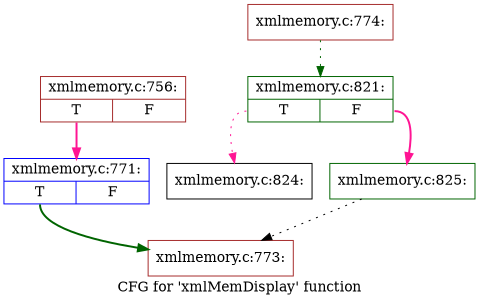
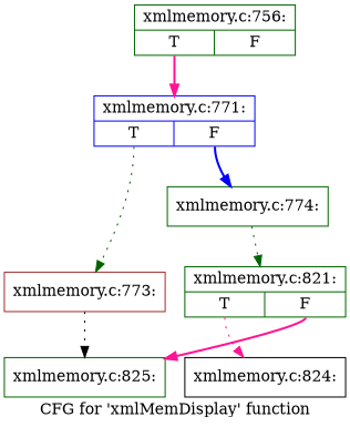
  digraph {
    label="CFG for 'xmlMemDisplay' function"
    node [color=brown shape=record]
    edge [color=deeppink style=dotted tailport=s0]
-   n1 [label="{xmlmemory.c:756:|{<s0>T|<s1>F}}"]
+   n1 [color=darkgreen label="{xmlmemory.c:756:|{<s0>T|<s1>F}}"]
    n2 [color=blue label="{xmlmemory.c:771:|{<s0>T|<s1>F}}"]
    n3 [label="{xmlmemory.c:773:}"]
-   n4 [label="{xmlmemory.c:774:}"]
+   n4 [color=darkgreen label="{xmlmemory.c:774:}"]
    n5 [color=darkgreen label="{xmlmemory.c:821:|{<s0>T|<s1>F}}"]
    n6 [color=darkgreen label="{xmlmemory.c:825:}"]
    n7 [color=black label="{xmlmemory.c:824:}"]
    n1 -> n2 [style=bold]
-   n2 -> n3 [color=darkgreen style=bold]
-   n6 -> n3 [color=black tailport=""]
+   n2 -> n3 [color=darkgreen]
+   n2 -> n4 [color=blue style=bold tailport=s1]
+   n3 -> n6 [color=black tailport=""]
    n4 -> n5 [color=darkgreen tailport=""]
    n5 -> n6 [style=bold tailport=s1]
    n5 -> n7
  }
